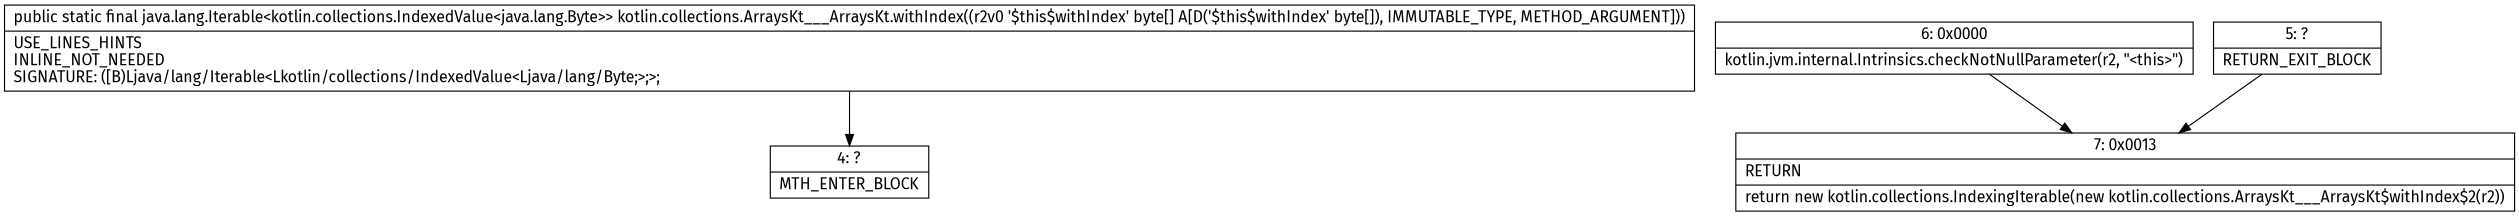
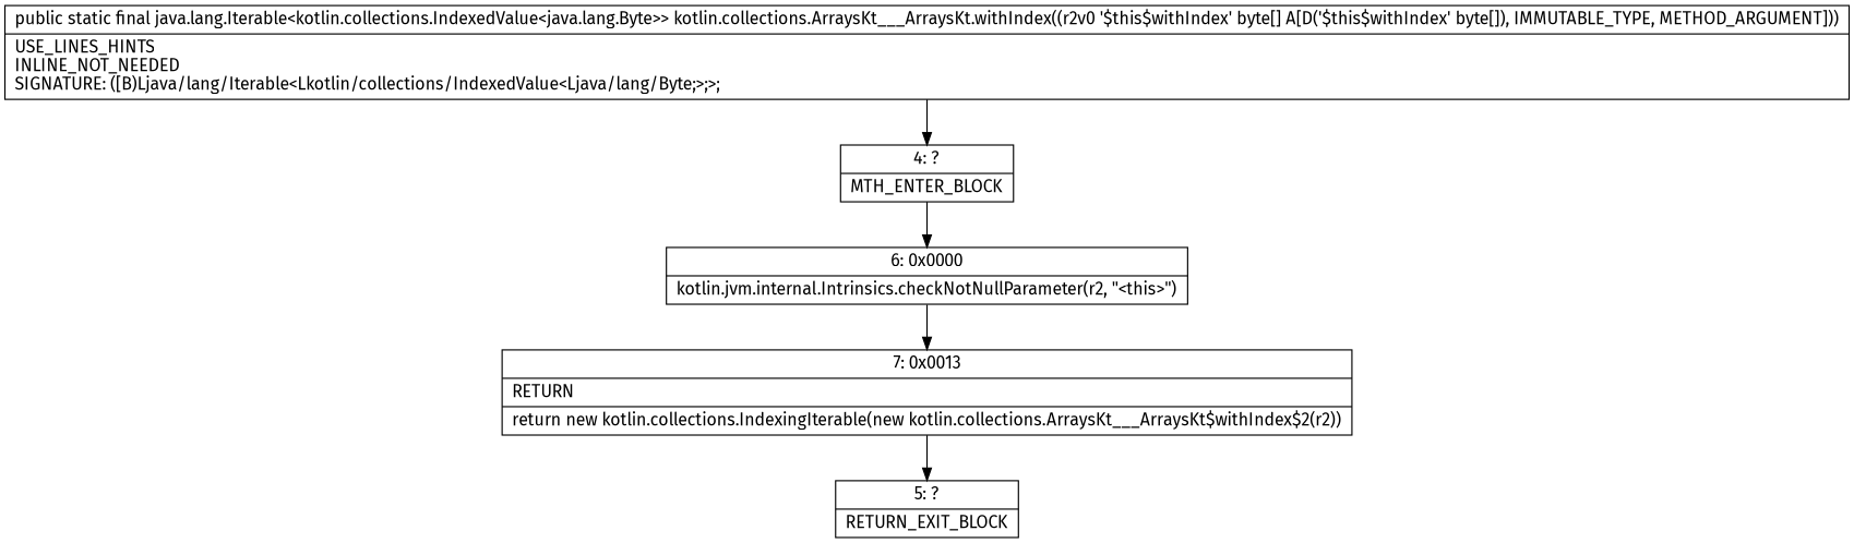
  digraph {
    fontname="Fira Sans"
    node [fontname="Fira Sans" shape=record]
    edge [fontname="Fira Sans"]
    n1 [label="{4\:\ ?|MTH_ENTER_BLOCK\l}"]
    n2 [label="{6\:\ 0x0000|kotlin.jvm.internal.Intrinsics.checkNotNullParameter(r2, \"\<this\>\")\l}"]
    n3 [label="{7\:\ 0x0013|RETURN\l|return new kotlin.collections.IndexingIterable(new kotlin.collections.ArraysKt___ArraysKt$withIndex$2(r2))\l}"]
    n4 [label="{5\:\ ?|RETURN_EXIT_BLOCK\l}"]
    n5 [label="{public static final java.lang.Iterable\<kotlin.collections.IndexedValue\<java.lang.Byte\>\> kotlin.collections.ArraysKt___ArraysKt.withIndex((r2v0 '$this$withIndex' byte[] A[D('$this$withIndex' byte[]), IMMUTABLE_TYPE, METHOD_ARGUMENT]))  | USE_LINES_HINTS\lINLINE_NOT_NEEDED\lSIGNATURE: ([B)Ljava\/lang\/Iterable\<Lkotlin\/collections\/IndexedValue\<Ljava\/lang\/Byte;\>;\>;\l}"]
+   n1 -> n2
    n2 -> n3
-   n4 -> n3
+   n3 -> n4
    n5 -> n1
  }
